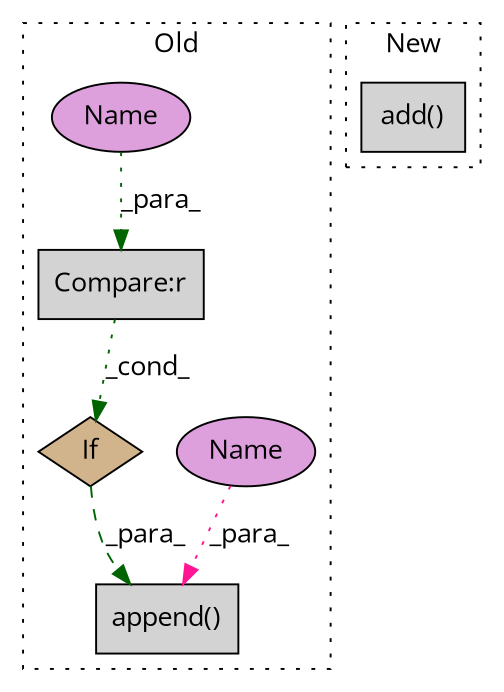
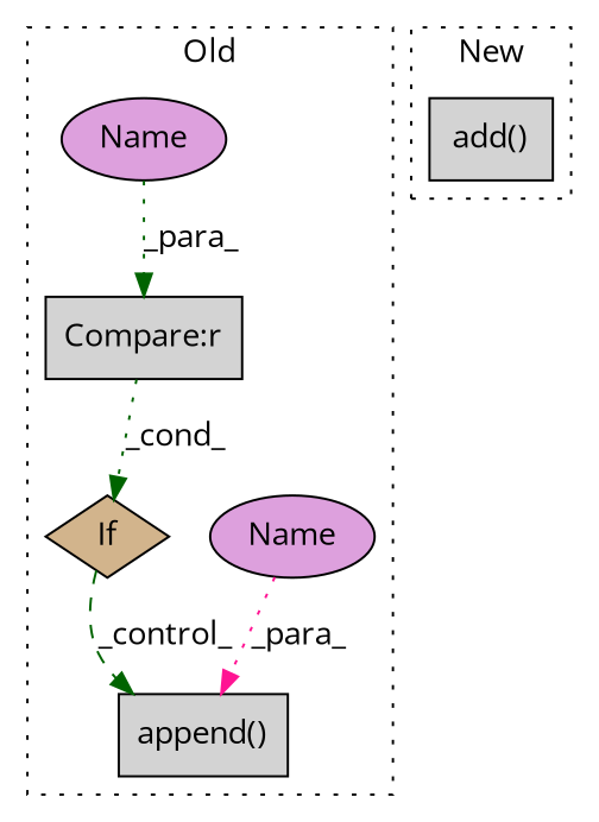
  digraph {
    fontname="Open Sans"
    node [a=75 fillcolor=lightgrey fontname="Open Sans" l=4 s=4523 shape=box style=filled]
    edge [color=darkgreen fontname="Open Sans" style=dotted]
    n1 [l="18,1" label="append()" s="4581,4603"]
    n2 [a=96 fillcolor=tan l=3 label=If s=4520 shape=diamond]
    n3 [a=40 l=18 label="Compare:r"]
    n4 [a=87 fillcolor=plum label=Name s=4599 shape=ellipse]
    n5 [a=87 fillcolor=plum label=Name shape=ellipse]
    n6 [l="15,1" label="add()" s="4520,4541"]
    subgraph cluster_1 {
      label=Old
      style=dotted
      n1
      n2
      n3
      n4
      n5
    }
    subgraph cluster_2 {
      label=New
      style=dotted
      n6
    }
-   n2 -> n1 [label=_para_ style=dashed]
+   n2 -> n1 [label=_control_ style=dashed]
    n3 -> n2 [label=_cond_]
    n4 -> n1 [color=deeppink label=_para_]
    n5 -> n3 [label=_para_]
  }
